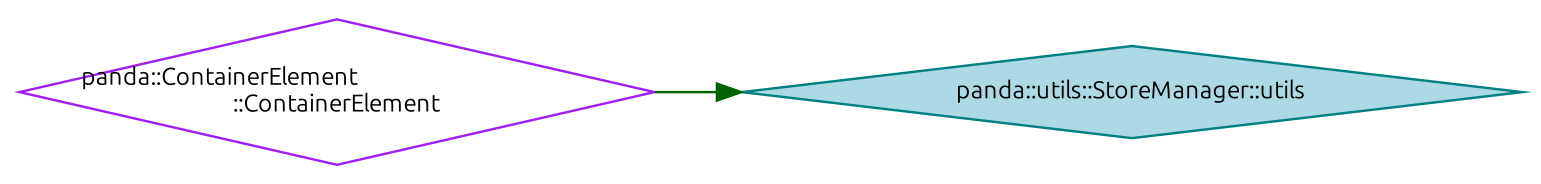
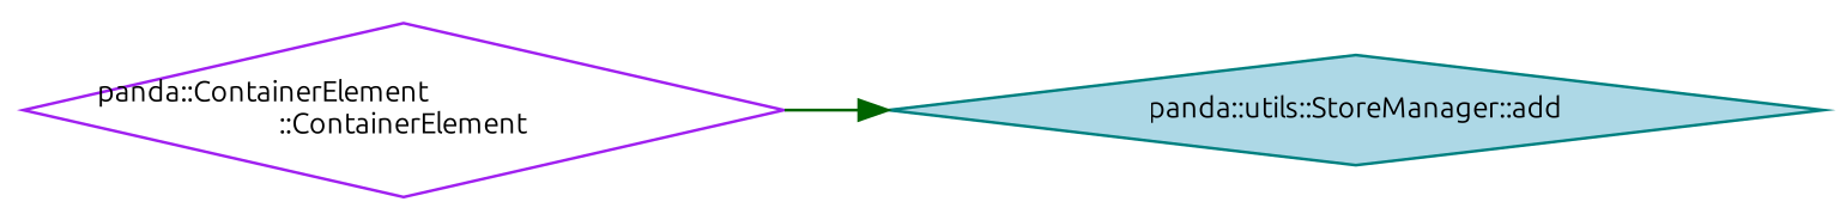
  digraph {
    rankdir=LR
    fontname=Ubuntu
    node [fontname=Ubuntu fontsize=10 shape=diamond style=filled]
    n1 [color=purple fillcolor=white fontcolor=black height=0.2 label="panda::ContainerElement\l::ContainerElement" width=0.4]
-   n2 [color=teal fillcolor=lightblue height=0.2 label="panda::utils::StoreManager::utils" width=0.4]
+   n2 [color=teal fillcolor=lightblue height=0.2 label="panda::utils::StoreManager::add" width=0.4]
    n1 -> n2 [color=darkgreen fontname=Ubuntu fontsize=10 labelfontname=Helvetica labelfontsize=10 style=solid]
  }
